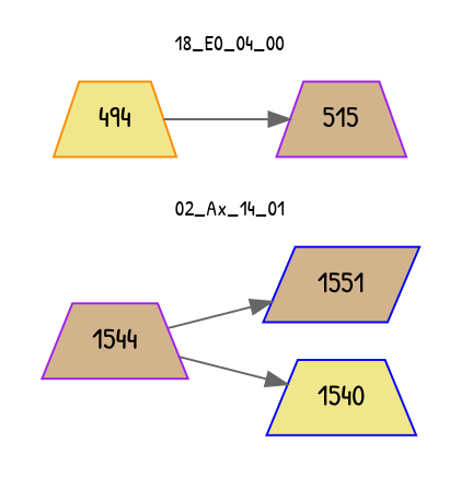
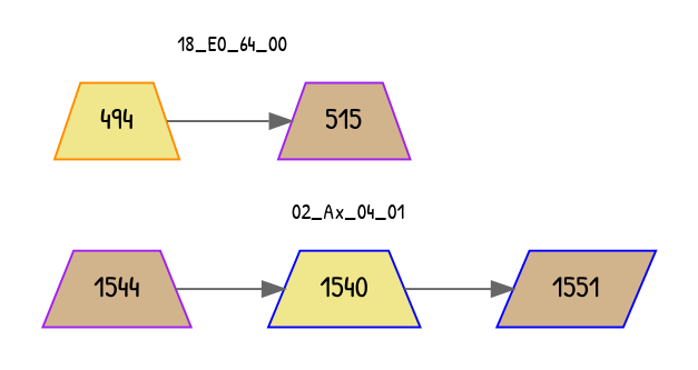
  digraph {
    fontname="Patrick Hand"
    rankdir=LR
    node [color=purple fillcolor=tan fontname="Patrick Hand" shape=trapezium style=filled]
    edge [color=gray40 fontname="Patrick Hand"]
    n1 [label=1544]
    n2 [color=blue fillcolor=khaki label=1540]
    n3 [color=blue label=1551 shape=parallelogram]
    n4 [color=darkorange fillcolor=khaki label=494]
    n5 [label=515]
    subgraph cluster_1 {
      color=white
      fontsize=10
-     label="02_Ax_14_01"
+     label="02_Ax_04_01"
      n1
      n2
      n3
    }
    subgraph cluster_2 {
      color=white
      fontsize=10
-     label="18_E0_04_00"
+     label="18_E0_64_00"
      n4
      n5
    }
    n1 -> n2
-   n1 -> n3
+   n2 -> n3
    n4 -> n5
  }
